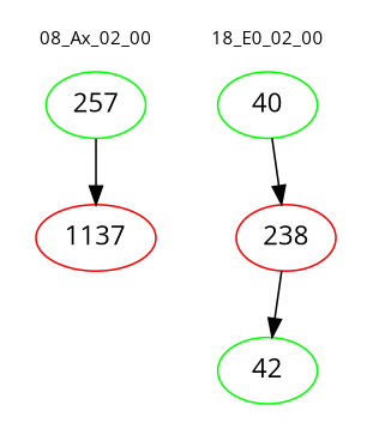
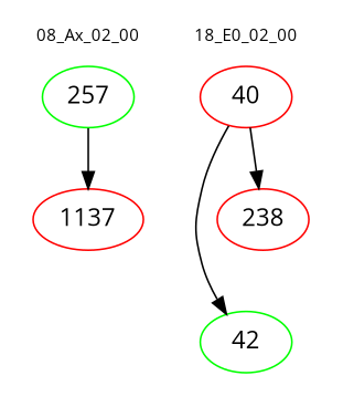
  digraph {
    fontname="Open Sans"
    node [color=green fontname="Open Sans"]
    edge [color=black fontname="Open Sans"]
    n1 [label=257]
    n2 [color=red label=1137]
-   n3 [label=40]
+   n3 [color=red label=40]
    n4 [label=42]
    n5 [color=red label=238]
    subgraph cluster_1 {
      color=white
      fontsize=10
      label="08_Ax_02_00"
      n1
      n2
    }
    subgraph cluster_2 {
      color=white
      fontsize=10
      label="18_E0_02_00"
      n3
      n4
      n5
    }
    n1 -> n2
-   n5 -> n4
+   n3 -> n4
    n3 -> n5
  }
